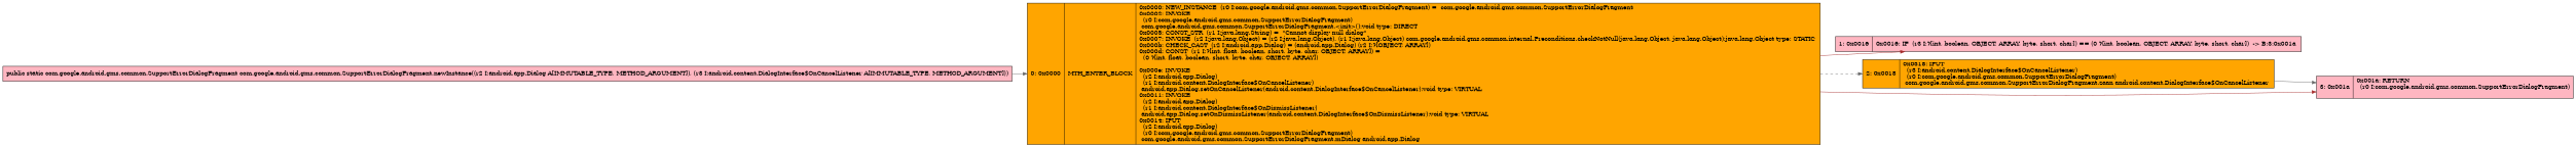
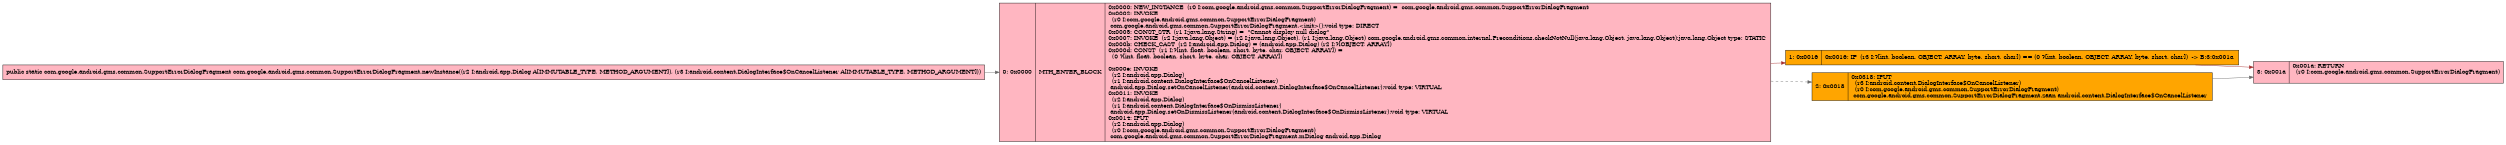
  digraph {
    rankdir=LR
    node [fillcolor=lightpink shape=record style=filled]
    edge [color=gray40]
-   n1 [fillcolor=orange label="{0\:\ 0x0000|MTH_ENTER_BLOCK\l|0x0000: NEW_INSTANCE  (r0 I:com.google.android.gms.common.SupportErrorDialogFragment) =  com.google.android.gms.common.SupportErrorDialogFragment \l0x0002: INVOKE  \l  (r0 I:com.google.android.gms.common.SupportErrorDialogFragment)\l com.google.android.gms.common.SupportErrorDialogFragment.\<init\>():void type: DIRECT \l0x0005: CONST_STR  (r1 I:java.lang.String) =  \"Cannot display null dialog\" \l0x0007: INVOKE  (r2 I:java.lang.Object) = (r2 I:java.lang.Object), (r1 I:java.lang.Object) com.google.android.gms.common.internal.Preconditions.checkNotNull(java.lang.Object, java.lang.Object):java.lang.Object type: STATIC \l0x000b: CHECK_CAST  (r2 I:android.app.Dialog) = (android.app.Dialog) (r2 I:?[OBJECT, ARRAY]) \l0x000d: CONST  (r1 I:?[int, float, boolean, short, byte, char, OBJECT, ARRAY]) = \l  (0 ?[int, float, boolean, short, byte, char, OBJECT, ARRAY])\l \l0x000e: INVOKE  \l  (r2 I:android.app.Dialog)\l  (r1 I:android.content.DialogInterface$OnCancelListener)\l android.app.Dialog.setOnCancelListener(android.content.DialogInterface$OnCancelListener):void type: VIRTUAL \l0x0011: INVOKE  \l  (r2 I:android.app.Dialog)\l  (r1 I:android.content.DialogInterface$OnDismissListener)\l android.app.Dialog.setOnDismissListener(android.content.DialogInterface$OnDismissListener):void type: VIRTUAL \l0x0014: IPUT  \l  (r2 I:android.app.Dialog)\l  (r0 I:com.google.android.gms.common.SupportErrorDialogFragment)\l com.google.android.gms.common.SupportErrorDialogFragment.mDialog android.app.Dialog \l}"]
-   n2 [label="{1\:\ 0x0016|0x0016: IF  (r3 I:?[int, boolean, OBJECT, ARRAY, byte, short, char]) == (0 ?[int, boolean, OBJECT, ARRAY, byte, short, char])  \-\> B:3:0x001a \l}"]
+   n1 [label="{0\:\ 0x0000|MTH_ENTER_BLOCK\l|0x0000: NEW_INSTANCE  (r0 I:com.google.android.gms.common.SupportErrorDialogFragment) =  com.google.android.gms.common.SupportErrorDialogFragment \l0x0002: INVOKE  \l  (r0 I:com.google.android.gms.common.SupportErrorDialogFragment)\l com.google.android.gms.common.SupportErrorDialogFragment.\<init\>():void type: DIRECT \l0x0005: CONST_STR  (r1 I:java.lang.String) =  \"Cannot display null dialog\" \l0x0007: INVOKE  (r2 I:java.lang.Object) = (r2 I:java.lang.Object), (r1 I:java.lang.Object) com.google.android.gms.common.internal.Preconditions.checkNotNull(java.lang.Object, java.lang.Object):java.lang.Object type: STATIC \l0x000b: CHECK_CAST  (r2 I:android.app.Dialog) = (android.app.Dialog) (r2 I:?[OBJECT, ARRAY]) \l0x000d: CONST  (r1 I:?[int, float, boolean, short, byte, char, OBJECT, ARRAY]) = \l  (0 ?[int, float, boolean, short, byte, char, OBJECT, ARRAY])\l \l0x000e: INVOKE  \l  (r2 I:android.app.Dialog)\l  (r1 I:android.content.DialogInterface$OnCancelListener)\l android.app.Dialog.setOnCancelListener(android.content.DialogInterface$OnCancelListener):void type: VIRTUAL \l0x0011: INVOKE  \l  (r2 I:android.app.Dialog)\l  (r1 I:android.content.DialogInterface$OnDismissListener)\l android.app.Dialog.setOnDismissListener(android.content.DialogInterface$OnDismissListener):void type: VIRTUAL \l0x0014: IPUT  \l  (r2 I:android.app.Dialog)\l  (r0 I:com.google.android.gms.common.SupportErrorDialogFragment)\l com.google.android.gms.common.SupportErrorDialogFragment.mDialog android.app.Dialog \l}"]
+   n2 [fillcolor=orange label="{1\:\ 0x0016|0x0016: IF  (r3 I:?[int, boolean, OBJECT, ARRAY, byte, short, char]) == (0 ?[int, boolean, OBJECT, ARRAY, byte, short, char])  \-\> B:3:0x001a \l}"]
    n3 [fillcolor=orange label="{2\:\ 0x0018|0x0318: IPUT  \l  (r3 I:android.content.DialogInterface$OnCancelListener)\l  (r0 I:com.google.android.gms.common.SupportErrorDialogFragment)\l com.google.android.gms.common.SupportErrorDialogFragment.zaan android.content.DialogInterface$OnCancelListener \l}"]
    n4 [label="{3\:\ 0x001a|0x001a: RETURN  \l  (r0 I:com.google.android.gms.common.SupportErrorDialogFragment)\l \l}"]
    n5 [label="{public static com.google.android.gms.common.SupportErrorDialogFragment com.google.android.gms.common.SupportErrorDialogFragment.newInstance((r2 I:android.app.Dialog A[IMMUTABLE_TYPE, METHOD_ARGUMENT]), (r3 I:android.content.DialogInterface$OnCancelListener A[IMMUTABLE_TYPE, METHOD_ARGUMENT])) }"]
    n1 -> n2 [color=brown]
    n1 -> n3 [style=dashed]
-   n1 -> n4 [color=brown]
+   n2 -> n4 [color=brown]
    n3 -> n4
    n5 -> n1
  }
